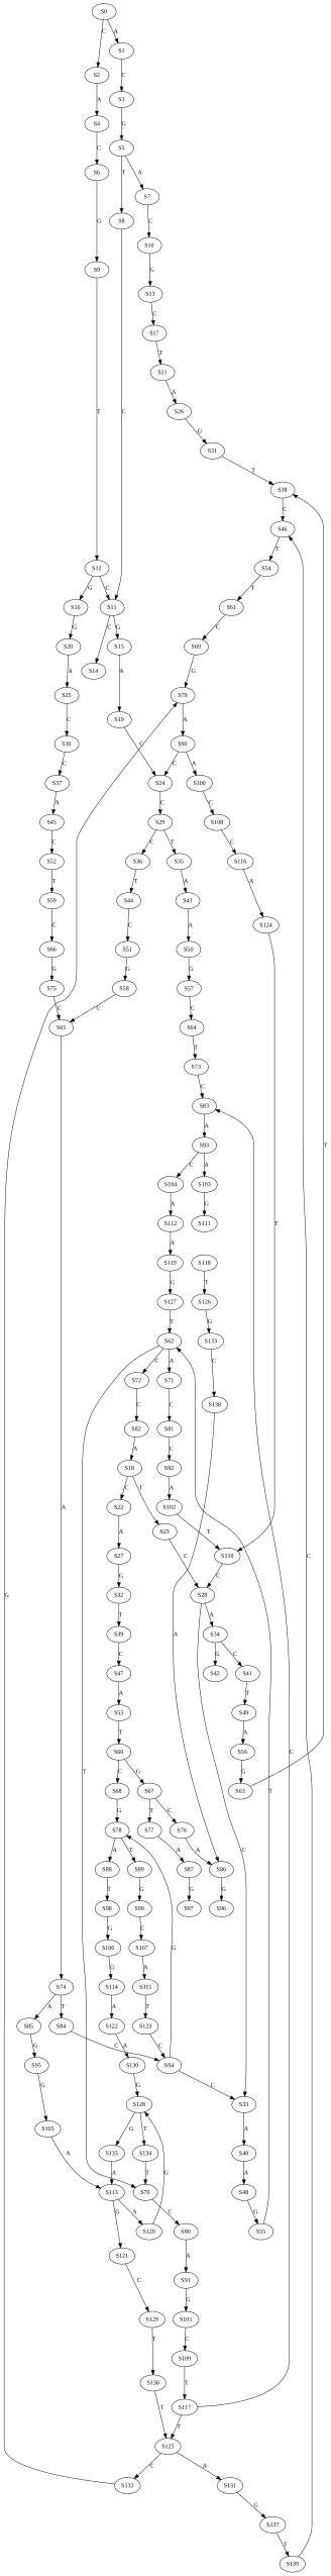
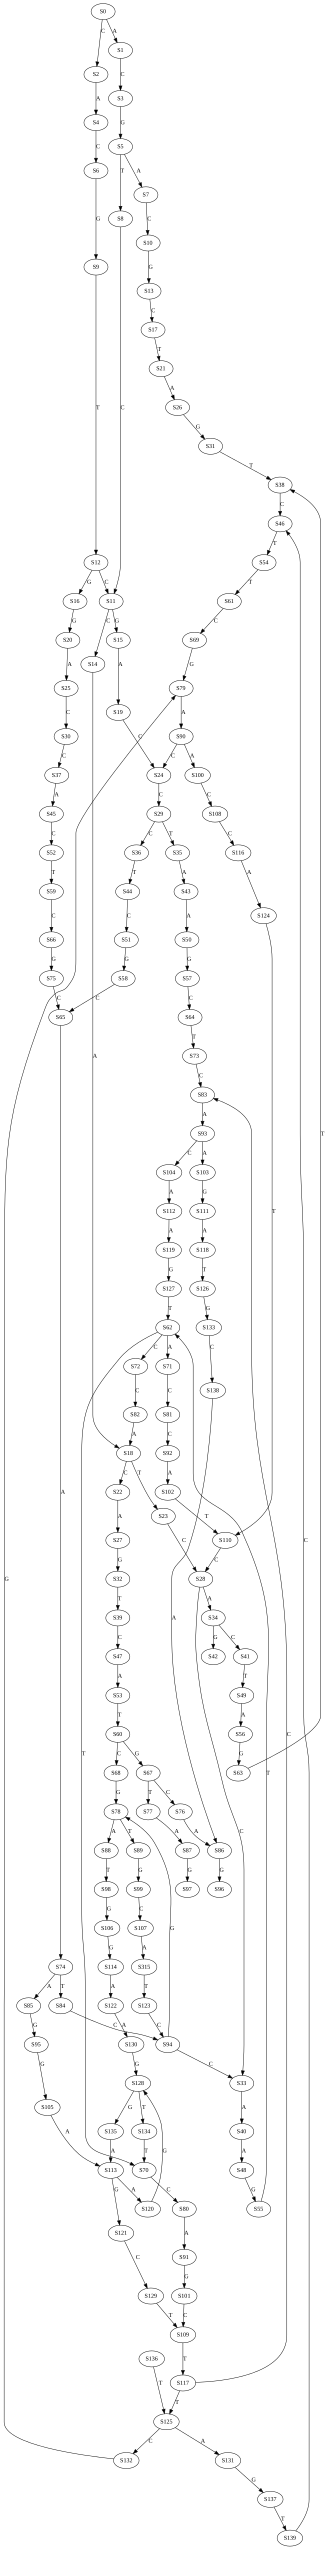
  strict digraph {
    fontname="Liberation Serif"
    node [fontname="Liberation Serif"]
    edge [fontname="Liberation Serif"]
    S0
    S1
    S2
    S3
    S4
    S5
    S6
    S7
    S8
    S9
    S10
    S11
    S12
    S13
    S14
    S15
    S16
    S17
    S18
    S19
    S20
    S21
    S22
    S23
    S24
    S25
    S26
    S27
    S28
    S29
    S30
    S31
    S32
    S33
    S34
    S35
    S36
    S37
    S38
    S39
    S40
    S41
    S42
    S43
    S44
    S45
    S46
    S47
    S48
    S49
    S50
    S51
    S52
    S54
    S53
    S55
    S56
    S57
    S58
    S59
    S60
    S61
    S62
    S63
    S64
    S65
    S66
    S67
    S68
    S69
    S70
    S71
    S72
    S73
    S74
    S75
    S76
    S77
    S78
    S79
    S80
    S81
    S82
    S83
    S84
    S85
    S86
    S87
    S88
    S89
    S90
    S91
    S92
    S93
    S94
    S95
    S96
    S97
    S98
    S99
    S100
    S101
    S102
    S103
    S104
    S105
    S106
    S107
    S108
    S109
    S110
    S111
    S112
    S113
    S114
    n116 [label=S315]
    S116
    S117
    S118
    S119
    S120
    S121
    S122
    S123
    S124
    S125
    S126
    S127
    S128
    S129
    S130
    S131
    S132
    S133
    S134
    S135
    S136
    S137
    S138
    S139
    S0 -> S1 [label=A]
    S0 -> S2 [label=C]
    S1 -> S3 [label=C]
    S2 -> S4 [label=A]
    S3 -> S5 [label=G]
    S4 -> S6 [label=C]
    S5 -> S7 [label=A]
    S5 -> S8 [label=T]
    S6 -> S9 [label=G]
    S7 -> S10 [label=C]
    S8 -> S11 [label=C]
    S9 -> S12 [label=T]
    S10 -> S13 [label=G]
    S11 -> S14 [label=C]
    S11 -> S15 [label=G]
    S12 -> S11 [label=C]
    S12 -> S16 [label=G]
    S13 -> S17 [label=C]
+   S14 -> S18 [label=A]
    S15 -> S19 [label=A]
    S16 -> S20 [label=G]
    S17 -> S21 [label=T]
    S18 -> S22 [label=C]
    S18 -> S23 [label=T]
    S19 -> S24 [label=C]
    S20 -> S25 [label=A]
    S21 -> S26 [label=A]
    S22 -> S27 [label=A]
    S23 -> S28 [label=C]
    S24 -> S29 [label=C]
    S25 -> S30 [label=C]
    S26 -> S31 [label=G]
    S27 -> S32 [label=G]
    S28 -> S33 [label=C]
    S28 -> S34 [label=A]
    S29 -> S35 [label=T]
    S29 -> S36 [label=C]
    S30 -> S37 [label=C]
    S31 -> S38 [label=T]
    S32 -> S39 [label=T]
    S33 -> S40 [label=A]
    S34 -> S41 [label=C]
    S34 -> S42 [label=G]
    S35 -> S43 [label=A]
    S36 -> S44 [label=T]
    S37 -> S45 [label=A]
    S38 -> S46 [label=C]
    S39 -> S47 [label=C]
    S40 -> S48 [label=A]
    S41 -> S49 [label=T]
    S43 -> S50 [label=A]
    S44 -> S51 [label=C]
    S45 -> S52 [label=C]
    S46 -> S54 [label=T]
    S47 -> S53 [label=A]
    S48 -> S55 [label=G]
    S49 -> S56 [label=A]
    S50 -> S57 [label=G]
    S51 -> S58 [label=G]
    S52 -> S59 [label=T]
    S54 -> S61 [label=T]
    S53 -> S60 [label=T]
    S55 -> S62 [label=T]
    S56 -> S63 [label=G]
    S57 -> S64 [label=C]
    S58 -> S65 [label=C]
    S59 -> S66 [label=C]
    S60 -> S67 [label=G]
    S60 -> S68 [label=C]
    S61 -> S69 [label=C]
    S62 -> S70 [label=T]
    S62 -> S71 [label=A]
    S62 -> S72 [label=C]
    S63 -> S38 [label=T]
    S64 -> S73 [label=T]
    S65 -> S74 [label=A]
    S66 -> S75 [label=G]
    S67 -> S76 [label=C]
    S67 -> S77 [label=T]
    S68 -> S78 [label=G]
    S69 -> S79 [label=G]
    S70 -> S80 [label=C]
    S71 -> S81 [label=C]
    S72 -> S82 [label=C]
    S73 -> S83 [label=C]
    S74 -> S84 [label=T]
    S74 -> S85 [label=A]
    S75 -> S65 [label=C]
    S76 -> S86 [label=A]
    S77 -> S87 [label=A]
    S78 -> S88 [label=A]
    S78 -> S89 [label=T]
    S79 -> S90 [label=A]
    S80 -> S91 [label=A]
    S81 -> S92 [label=C]
    S82 -> S18 [label=A]
    S83 -> S93 [label=A]
    S84 -> S94 [label=C]
    S85 -> S95 [label=G]
    S86 -> S96 [label=G]
    S87 -> S97 [label=G]
    S88 -> S98 [label=T]
    S89 -> S99 [label=G]
    S90 -> S24 [label=C]
    S90 -> S100 [label=A]
    S91 -> S101 [label=G]
    S92 -> S102 [label=A]
    S93 -> S103 [label=A]
    S93 -> S104 [label=C]
    S94 -> S33 [label=C]
    S94 -> S78 [label=G]
    S95 -> S105 [label=G]
    S98 -> S106 [label=G]
    S99 -> S107 [label=C]
    S100 -> S108 [label=C]
    S101 -> S109 [label=C]
    S102 -> S110 [label=T]
    S103 -> S111 [label=G]
    S104 -> S112 [label=A]
    S105 -> S113 [label=A]
    S106 -> S114 [label=G]
    S107 -> n116 [label=A]
    S108 -> S116 [label=C]
    S109 -> S117 [label=T]
    S110 -> S28 [label=C]
+   S111 -> S118 [label=A]
    S112 -> S119 [label=A]
    S113 -> S120 [label=A]
    S113 -> S121 [label=G]
    S114 -> S122 [label=A]
    n116 -> S123 [label=T]
    S116 -> S124 [label=A]
    S117 -> S83 [label=C]
    S117 -> S125 [label=T]
    S118 -> S126 [label=T]
    S119 -> S127 [label=G]
    S120 -> S128 [label=G]
    S121 -> S129 [label=C]
    S122 -> S130 [label=A]
    S123 -> S94 [label=C]
    S124 -> S110 [label=T]
    S125 -> S131 [label=A]
    S125 -> S132 [label=C]
    S126 -> S133 [label=G]
    S127 -> S62 [label=T]
    S128 -> S134 [label=T]
    S128 -> S135 [label=G]
-   S129 -> S136 [label=T]
+   S129 -> S109 [label=T]
    S130 -> S128 [label=G]
    S131 -> S137 [label=G]
    S132 -> S79 [label=G]
    S133 -> S138 [label=C]
    S134 -> S70 [label=T]
    S135 -> S113 [label=A]
    S136 -> S125 [label=T]
    S137 -> S139 [label=T]
    S138 -> S86 [label=A]
    S139 -> S46 [label=C]
  }
